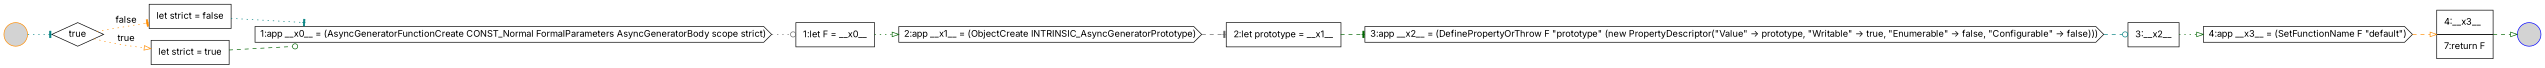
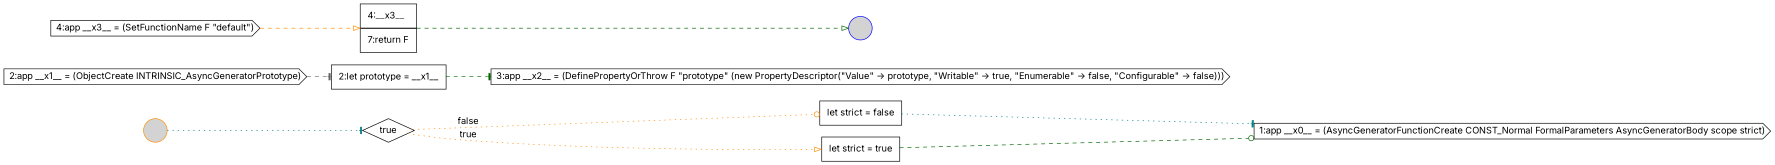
  digraph {
    fontname=Inter
    rankdir=LR
    node [color=black fillcolor=white fontname=Inter shape=none style=filled]
    edge [arrowhead=onormal color=darkgreen fontname=Inter style=dotted]
    n1 [label=<<font color="black">1:app __x0__ = (AsyncGeneratorFunctionCreate CONST_Normal FormalParameters AsyncGeneratorBody scope strict)</font>> shape=cds]
-   n2 [label=<<font color="black">     <table border="0" cellborder="1" cellspacing="0" cellpadding="10">       <tr><td align="left">1:let F = __x0__</td></tr>     </table>   </font>> margin=0]
    n3 [label=<<font color="black">2:app __x1__ = (ObjectCreate INTRINSIC_AsyncGeneratorPrototype)</font>> shape=cds]
    n4 [label=<<font color="black">4:app __x3__ = (SetFunctionName F &quot;default&quot;)</font>> shape=cds]
    n5 [label=<<font color="black">     <table border="0" cellborder="1" cellspacing="0" cellpadding="10">       <tr><td align="left">4:__x3__</td></tr>       <tr><td align="left">7:return F</td></tr>     </table>   </font>> margin=0]
    n6 [color=blue fillcolor=lightgrey label=" " shape=circle]
    n7 [color=darkorange fillcolor=lightgrey label=" " shape=circle]
    n8 [label=<<font color="black">true</font>> shape=diamond]
    n9 [label=<<font color="black">     <table border="0" cellborder="1" cellspacing="0" cellpadding="10">       <tr><td align="left">let strict = false</td></tr>     </table>   </font>> margin=0]
    n10 [label=<<font color="black">     <table border="0" cellborder="1" cellspacing="0" cellpadding="10">       <tr><td align="left">let strict = true</td></tr>     </table>   </font>> margin=0]
    n11 [label=<<font color="black">3:app __x2__ = (DefinePropertyOrThrow F &quot;prototype&quot; (new PropertyDescriptor(&quot;Value&quot; -&gt; prototype, &quot;Writable&quot; -&gt; true, &quot;Enumerable&quot; -&gt; false, &quot;Configurable&quot; -&gt; false)))</font>> shape=cds]
-   n12 [label=<<font color="black">     <table border="0" cellborder="1" cellspacing="0" cellpadding="10">       <tr><td align="left">3:__x2__</td></tr>     </table>   </font>> margin=0]
    n13 [label=<<font color="black">     <table border="0" cellborder="1" cellspacing="0" cellpadding="10">       <tr><td align="left">2:let prototype = __x1__</td></tr>     </table>   </font>> margin=0]
-   n1 -> n2 [arrowhead=odot color=gray40]
-   n2 -> n3
    n3 -> n13 [arrowhead=tee color=gray40 style=dashed]
    n4 -> n5 [color=darkorange style=dashed]
    n5 -> n6 [style=dashed]
    n7 -> n8 [arrowhead=tee color=teal]
-   n8 -> n9 [arrowhead=tee color=darkorange label=<<font color="black">false</font>>]
+   n8 -> n9 [arrowhead=odot color=darkorange label=<<font color="black">false</font>>]
    n8 -> n10 [color=darkorange label=<<font color="black">true</font>>]
    n9 -> n1 [arrowhead=tee color=teal]
    n10 -> n1 [arrowhead=odot style=dashed]
-   n11 -> n12 [arrowhead=odot color=teal style=dashed]
-   n12 -> n4
    n13 -> n11 [arrowhead=tee style=dashed]
  }
